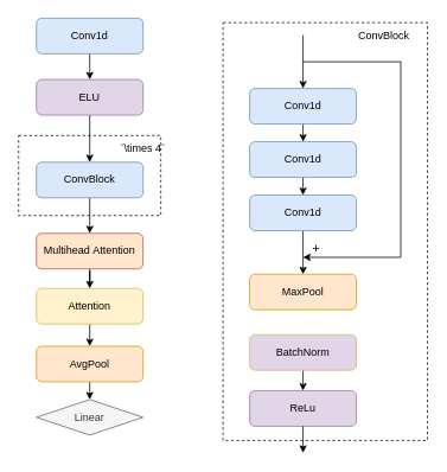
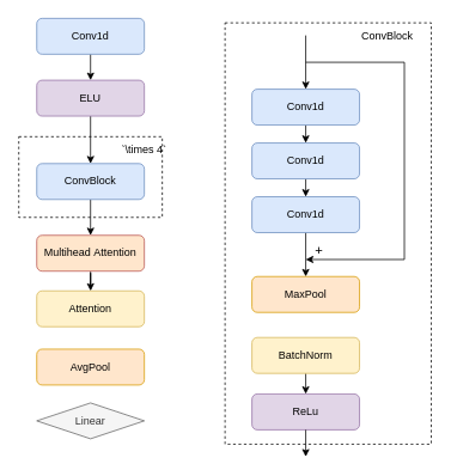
  <mxCell id="0" />
  <mxCell id="1" parent="0" />
  <mxCell id="2" style="edgeStyle=orthogonalEdgeStyle;rounded=0;orthogonalLoop=1;jettySize=auto;html=1;exitX=0.5;exitY=1;exitDx=0;exitDy=0;entryX=0.5;entryY=0;entryDx=0;entryDy=0;" edge="1" parent="1" source="3" target="5"><mxGeometry relative="1" as="geometry" /></mxCell>
  <mxCell id="3" value="Conv1d" style="rounded=1;whiteSpace=wrap;html=1;fillColor=#dae8fc;strokeColor=#6c8ebf;" vertex="1" parent="1"><mxGeometry x="40" y="20" width="120" height="40" as="geometry" /></mxCell>
  <mxCell id="4" style="edgeStyle=orthogonalEdgeStyle;rounded=0;orthogonalLoop=1;jettySize=auto;html=1;exitX=0.5;exitY=1;exitDx=0;exitDy=0;entryX=0.5;entryY=0;entryDx=0;entryDy=0;" edge="1" parent="1" source="5" target="7"><mxGeometry relative="1" as="geometry" /></mxCell>
  <mxCell id="5" value="ELU" style="rounded=1;whiteSpace=wrap;html=1;fillColor=#e1d5e7;strokeColor=#9673a6;" vertex="1" parent="1"><mxGeometry x="40" y="89" width="120" height="40" as="geometry" /></mxCell>
  <mxCell id="6" style="edgeStyle=orthogonalEdgeStyle;rounded=0;orthogonalLoop=1;jettySize=auto;html=1;exitX=0.5;exitY=1;exitDx=0;exitDy=0;entryX=0.5;entryY=0;entryDx=0;entryDy=0;" edge="1" parent="1" source="7" target="9"><mxGeometry relative="1" as="geometry" /></mxCell>
  <mxCell id="7" value="ConvBlock" style="rounded=1;whiteSpace=wrap;html=1;fillColor=#dae8fc;strokeColor=#6c8ebf;" vertex="1" parent="1"><mxGeometry x="40" y="182" width="120" height="40" as="geometry" /></mxCell>
  <mxCell id="8" style="edgeStyle=orthogonalEdgeStyle;rounded=0;orthogonalLoop=1;jettySize=auto;html=1;exitX=0.5;exitY=1;exitDx=0;exitDy=0;" edge="1" parent="1" source="9" target="11"><mxGeometry relative="1" as="geometry" /></mxCell>
  <mxCell id="9" value="Multihead&amp;nbsp;&lt;span style=&quot;background-color: initial;&quot;&gt;Attention&lt;/span&gt;" style="rounded=1;whiteSpace=wrap;html=1;fillColor=#ffe6cc;strokeColor=#b85450;" vertex="1" parent="1"><mxGeometry x="40" y="262" width="120" height="40" as="geometry" /></mxCell>
- <mxCell id="10" style="edgeStyle=orthogonalEdgeStyle;rounded=0;orthogonalLoop=1;jettySize=auto;html=1;exitX=0.5;exitY=1;exitDx=0;exitDy=0;entryX=0.5;entryY=0;entryDx=0;entryDy=0;" edge="1" parent="1" source="11" target="13"><mxGeometry relative="1" as="geometry" /></mxCell>
  <mxCell id="11" value="Attention" style="rounded=1;whiteSpace=wrap;html=1;fillColor=#fff2cc;strokeColor=#d6b656;" vertex="1" parent="1"><mxGeometry x="40" y="324" width="120" height="40" as="geometry" /></mxCell>
- <mxCell id="12" style="edgeStyle=orthogonalEdgeStyle;rounded=0;orthogonalLoop=1;jettySize=auto;html=1;exitX=0.5;exitY=1;exitDx=0;exitDy=0;entryX=0.5;entryY=0;entryDx=0;entryDy=0;" edge="1" parent="1" source="13" target="14"><mxGeometry relative="1" as="geometry" /></mxCell>
  <mxCell id="13" value="AvgPool" style="rounded=1;whiteSpace=wrap;html=1;fillColor=#ffe6cc;strokeColor=#d79b00;" vertex="1" parent="1"><mxGeometry x="40" y="389" width="120" height="40" as="geometry" /></mxCell>
  <mxCell id="14" value="Linear" style="rhombus;whiteSpace=wrap;html=1;fillColor=#f5f5f5;fontColor=#333333;strokeColor=#666666;" vertex="1" parent="1"><mxGeometry x="40" y="449" width="120" height="40" as="geometry" /></mxCell>
  <mxCell id="15" value="" style="rounded=0;whiteSpace=wrap;html=1;dashed=1;fillColor=none;" vertex="1" parent="1"><mxGeometry x="20" y="152" width="160" height="90" as="geometry" /></mxCell>
  <mxCell id="16" value="`\times 4`" style="text;html=1;align=center;verticalAlign=middle;whiteSpace=wrap;rounded=0;" vertex="1" parent="1"><mxGeometry x="130" y="152" width="60" height="30" as="geometry" /></mxCell>
  <mxCell id="17" style="edgeStyle=orthogonalEdgeStyle;rounded=0;orthogonalLoop=1;jettySize=auto;html=1;exitX=0.5;exitY=1;exitDx=0;exitDy=0;entryX=0.5;entryY=0;entryDx=0;entryDy=0;" edge="1" parent="1" source="18" target="20"><mxGeometry relative="1" as="geometry" /></mxCell>
  <mxCell id="18" value="Conv1d" style="rounded=1;whiteSpace=wrap;html=1;fillColor=#dae8fc;strokeColor=#6c8ebf;" vertex="1" parent="1"><mxGeometry x="280" y="99" width="120" height="40" as="geometry" /></mxCell>
  <mxCell id="19" style="edgeStyle=orthogonalEdgeStyle;rounded=0;orthogonalLoop=1;jettySize=auto;html=1;exitX=0.5;exitY=1;exitDx=0;exitDy=0;entryX=0.5;entryY=0;entryDx=0;entryDy=0;" edge="1" parent="1" source="20" target="22"><mxGeometry relative="1" as="geometry" /></mxCell>
  <mxCell id="20" value="Conv1d" style="rounded=1;whiteSpace=wrap;html=1;fillColor=#dae8fc;strokeColor=#6c8ebf;" vertex="1" parent="1"><mxGeometry x="280" y="159" width="120" height="40" as="geometry" /></mxCell>
  <mxCell id="21" style="edgeStyle=orthogonalEdgeStyle;rounded=0;orthogonalLoop=1;jettySize=auto;html=1;exitX=0.5;exitY=1;exitDx=0;exitDy=0;entryX=0.5;entryY=0;entryDx=0;entryDy=0;" edge="1" parent="1" source="22" target="26"><mxGeometry relative="1" as="geometry" /></mxCell>
  <mxCell id="22" value="Conv1d" style="rounded=1;whiteSpace=wrap;html=1;fillColor=#dae8fc;strokeColor=#6c8ebf;" vertex="1" parent="1"><mxGeometry x="280" y="219" width="120" height="40" as="geometry" /></mxCell>
  <mxCell id="23" style="edgeStyle=orthogonalEdgeStyle;rounded=0;orthogonalLoop=1;jettySize=auto;html=1;exitX=0.5;exitY=1;exitDx=0;exitDy=0;entryX=0.5;entryY=0;entryDx=0;entryDy=0;" edge="1" parent="1" source="24" target="27"><mxGeometry relative="1" as="geometry" /></mxCell>
- <mxCell id="24" value="BatchNorm" style="rounded=1;whiteSpace=wrap;html=1;fillColor=#e1d5e7;strokeColor=#d6b656;" vertex="1" parent="1"><mxGeometry x="280" y="376" width="120" height="40" as="geometry" /></mxCell>
+ <mxCell id="24" value="BatchNorm" style="rounded=1;whiteSpace=wrap;html=1;fillColor=#fff2cc;strokeColor=#d6b656;" vertex="1" parent="1"><mxGeometry x="280" y="376" width="120" height="40" as="geometry" /></mxCell>
  <mxCell id="25" value="" style="endArrow=classic;html=1;rounded=0;entryX=0.5;entryY=0;entryDx=0;entryDy=0;" edge="1" parent="1" target="18"><mxGeometry width="50" height="50" relative="1" as="geometry"><mxPoint x="340" y="39" as="sourcePoint" /><mxPoint x="310" y="309" as="targetPoint" /></mxGeometry></mxCell>
  <mxCell id="26" value="MaxPool" style="rounded=1;whiteSpace=wrap;html=1;fillColor=#ffe6cc;strokeColor=#d79b00;" vertex="1" parent="1"><mxGeometry x="280" y="308" width="120" height="40" as="geometry" /></mxCell>
  <mxCell id="27" value="ReLu" style="rounded=1;whiteSpace=wrap;html=1;fillColor=#e1d5e7;strokeColor=#9673a6;" vertex="1" parent="1"><mxGeometry x="280" y="439" width="120" height="40" as="geometry" /></mxCell>
  <mxCell id="28" value="" style="endArrow=classic;html=1;rounded=0;" edge="1" parent="1"><mxGeometry width="50" height="50" relative="1" as="geometry"><mxPoint x="340" y="69" as="sourcePoint" /><mxPoint x="340" y="289" as="targetPoint" /><Array as="points"><mxPoint x="450" y="69" /><mxPoint x="450" y="289" /></Array></mxGeometry></mxCell>
  <mxCell id="29" value="&lt;font style=&quot;font-size: 15px;&quot;&gt;+&lt;/font&gt;" style="text;html=1;align=center;verticalAlign=middle;whiteSpace=wrap;rounded=0;" vertex="1" parent="1"><mxGeometry x="325" y="263" width="60" height="30" as="geometry" /></mxCell>
  <mxCell id="30" value="" style="rounded=0;whiteSpace=wrap;html=1;fillColor=none;dashed=1;" vertex="1" parent="1"><mxGeometry x="250" y="25" width="230" height="470" as="geometry" /></mxCell>
  <mxCell id="31" value="" style="endArrow=classic;html=1;rounded=0;exitX=0.5;exitY=1;exitDx=0;exitDy=0;" edge="1" parent="1" source="27"><mxGeometry width="50" height="50" relative="1" as="geometry"><mxPoint x="260" y="359" as="sourcePoint" /><mxPoint x="340" y="509" as="targetPoint" /></mxGeometry></mxCell>
  <mxCell id="32" value="ConvBlock" style="text;html=1;align=center;verticalAlign=middle;whiteSpace=wrap;rounded=0;" vertex="1" parent="1"><mxGeometry x="401" y="25" width="60" height="30" as="geometry" /></mxCell>
